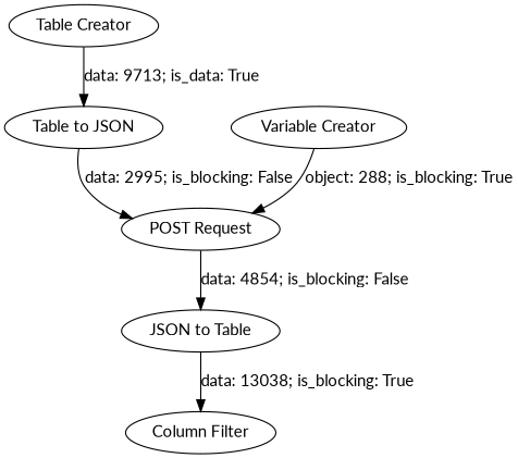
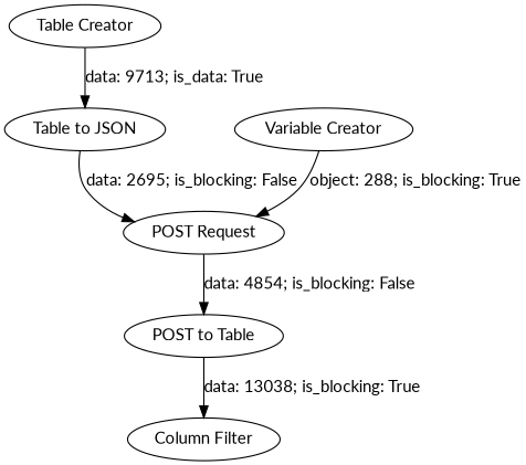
  digraph {
    fontname=Lato
    rankdir=TB
    node [fontname=Lato]
    edge [fontname=Lato]
-   n1 [label="JSON to Table"]
+   n1 [label="POST to Table"]
    n2 [label="Column Filter"]
    n3 [label="Table Creator"]
    n4 [label="Table to JSON"]
    n5 [label="POST Request"]
    n6 [label="Variable Creator"]
    n1 -> n2 [label="data: 13038; is_blocking: True"]
    n3 -> n4 [label="data: 9713; is_data: True"]
-   n4 -> n5 [label="data: 2995; is_blocking: False"]
+   n4 -> n5 [label="data: 2695; is_blocking: False"]
    n5 -> n1 [label="data: 4854; is_blocking: False"]
    n6 -> n5 [label="object: 288; is_blocking: True"]
  }
